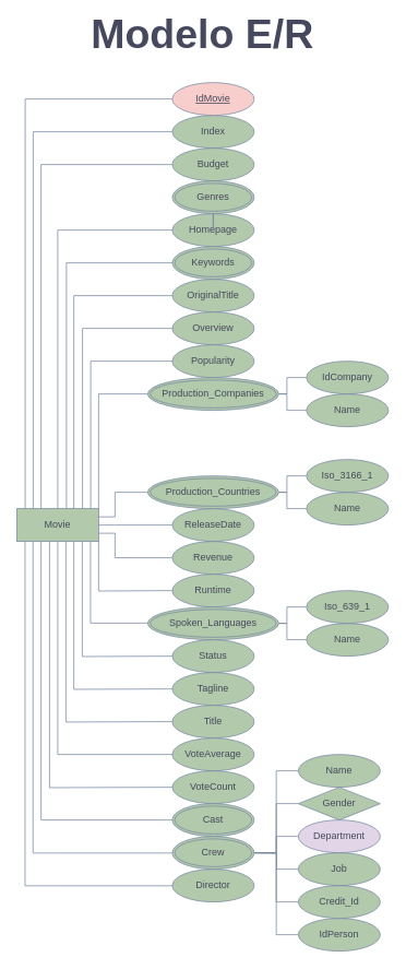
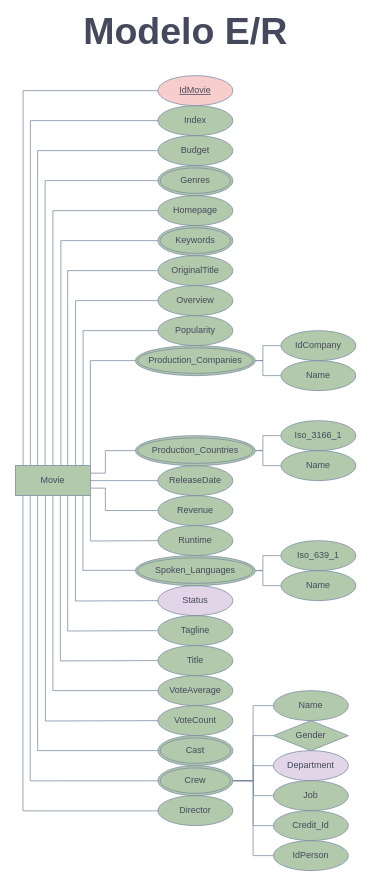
  <mxCell id="0" />
  <mxCell id="1" parent="0" />
  <mxCell id="2" value="Movie" style="whiteSpace=wrap;html=1;align=center;rounded=0;sketch=0;fontColor=#46495D;strokeColor=#788AA3;fillColor=#B2C9AB;" parent="1" vertex="1"><mxGeometry x="20" y="620" width="100" height="40" as="geometry" /></mxCell>
  <mxCell id="3" style="edgeStyle=orthogonalEdgeStyle;rounded=0;sketch=0;orthogonalLoop=1;jettySize=auto;html=1;exitX=0;exitY=0.5;exitDx=0;exitDy=0;fontColor=#46495D;endArrow=none;endFill=0;strokeColor=#788AA3;strokeWidth=1;entryX=0.2;entryY=-0.017;entryDx=0;entryDy=0;entryPerimeter=0;" parent="1" source="4" target="2" edge="1"><mxGeometry relative="1" as="geometry"><mxPoint x="20" y="510" as="targetPoint" /><Array as="points"><mxPoint x="40" y="160" /></Array></mxGeometry></mxCell>
  <mxCell id="4" value="Index" style="ellipse;whiteSpace=wrap;html=1;align=center;fontStyle=0;rounded=0;sketch=0;fontColor=#46495D;strokeColor=#788AA3;fillColor=#B2C9AB;" parent="1" vertex="1"><mxGeometry x="210" y="140" width="100" height="40" as="geometry" /></mxCell>
  <mxCell id="5" style="rounded=0;sketch=0;orthogonalLoop=1;jettySize=auto;html=1;fontColor=#46495D;strokeColor=#788AA3;endArrow=none;endFill=0;edgeStyle=orthogonalEdgeStyle;strokeWidth=1;entryX=0.103;entryY=0;entryDx=0;entryDy=0;entryPerimeter=0;" parent="1" source="6" target="2" edge="1"><mxGeometry relative="1" as="geometry"><mxPoint x="40" y="520" as="targetPoint" /></mxGeometry></mxCell>
  <mxCell id="6" value="IdMovie" style="ellipse;whiteSpace=wrap;html=1;align=center;fontStyle=4;rounded=0;sketch=0;fontColor=#46495D;strokeColor=#788AA3;fillColor=#f8cecc;" parent="1" vertex="1"><mxGeometry x="210" y="100" width="100" height="40" as="geometry" /></mxCell>
  <mxCell id="7" style="edgeStyle=orthogonalEdgeStyle;rounded=0;sketch=0;orthogonalLoop=1;jettySize=auto;html=1;fontColor=#46495D;endArrow=none;endFill=0;strokeColor=#788AA3;strokeWidth=1;entryX=0.297;entryY=0;entryDx=0;entryDy=0;entryPerimeter=0;" parent="1" source="8" target="2" edge="1"><mxGeometry relative="1" as="geometry"><mxPoint x="420" y="400" as="targetPoint" /></mxGeometry></mxCell>
  <mxCell id="8" value="Budget" style="ellipse;whiteSpace=wrap;html=1;align=center;fontStyle=0;rounded=0;sketch=0;fontColor=#46495D;strokeColor=#788AA3;fillColor=#B2C9AB;" parent="1" vertex="1"><mxGeometry x="210" y="180" width="100" height="40" as="geometry" /></mxCell>
  <mxCell id="9" style="edgeStyle=orthogonalEdgeStyle;rounded=0;sketch=0;orthogonalLoop=1;jettySize=auto;html=1;fontColor=#46495D;endArrow=none;endFill=0;strokeColor=#788AA3;strokeWidth=1;entryX=0.5;entryY=0;entryDx=0;entryDy=0;" parent="1" source="10" target="2" edge="1"><mxGeometry relative="1" as="geometry"><mxPoint x="409" y="440" as="targetPoint" /></mxGeometry></mxCell>
  <mxCell id="10" value="Homepage" style="ellipse;whiteSpace=wrap;html=1;align=center;fontStyle=0;rounded=0;sketch=0;fontColor=#46495D;strokeColor=#788AA3;fillColor=#B2C9AB;" parent="1" vertex="1"><mxGeometry x="210" y="260" width="100" height="40" as="geometry" /></mxCell>
- <mxCell id="11" style="edgeStyle=orthogonalEdgeStyle;rounded=0;sketch=0;orthogonalLoop=1;jettySize=auto;html=1;fontColor=#46495D;endArrow=none;endFill=0;strokeColor=#788AA3;strokeWidth=1;" parent="1" source="12" target="10" edge="1"><mxGeometry relative="1" as="geometry"><mxPoint x="49" y="520" as="targetPoint" /></mxGeometry></mxCell>
+ <mxCell id="11" style="edgeStyle=orthogonalEdgeStyle;rounded=0;sketch=0;orthogonalLoop=1;jettySize=auto;html=1;fontColor=#46495D;endArrow=none;endFill=0;strokeColor=#788AA3;strokeWidth=1;entryX=0.397;entryY=0;entryDx=0;entryDy=0;entryPerimeter=0;" parent="1" source="12" target="2" edge="1"><mxGeometry relative="1" as="geometry"><mxPoint x="49" y="520" as="targetPoint" /></mxGeometry></mxCell>
  <mxCell id="12" value="Genres" style="ellipse;shape=doubleEllipse;margin=3;html=1;align=center;rounded=0;sketch=0;fontColor=#46495D;strokeColor=#788AA3;fillColor=#B2C9AB;whiteSpace=wrap;spacing=2;" parent="1" vertex="1"><mxGeometry x="210" y="220" width="100" height="40" as="geometry" /></mxCell>
  <mxCell id="13" style="edgeStyle=orthogonalEdgeStyle;rounded=0;sketch=0;orthogonalLoop=1;jettySize=auto;html=1;fontColor=#46495D;endArrow=none;endFill=0;strokeColor=#788AA3;strokeWidth=1;entryX=0.607;entryY=0;entryDx=0;entryDy=0;entryPerimeter=0;exitX=0;exitY=0.5;exitDx=0;exitDy=0;" parent="1" source="73" target="2" edge="1"><mxGeometry relative="1" as="geometry"><mxPoint x="193" y="320" as="sourcePoint" /><Array as="points"><mxPoint x="81" y="320" /></Array><mxPoint x="80" y="510" as="targetPoint" /></mxGeometry></mxCell>
  <mxCell id="14" style="edgeStyle=orthogonalEdgeStyle;rounded=0;sketch=0;orthogonalLoop=1;jettySize=auto;html=1;fontColor=#46495D;endArrow=none;endFill=0;strokeColor=#788AA3;strokeWidth=1;exitX=0;exitY=0.5;exitDx=0;exitDy=0;entryX=0.697;entryY=0.008;entryDx=0;entryDy=0;entryPerimeter=0;" parent="1" source="15" target="2" edge="1"><mxGeometry relative="1" as="geometry"><mxPoint x="180" y="360" as="sourcePoint" /><mxPoint x="90" y="510" as="targetPoint" /></mxGeometry></mxCell>
  <mxCell id="15" value="OriginalTitle" style="ellipse;whiteSpace=wrap;html=1;align=center;fontStyle=0;rounded=0;sketch=0;fontColor=#46495D;strokeColor=#788AA3;fillColor=#B2C9AB;" parent="1" vertex="1"><mxGeometry x="210" y="340" width="100" height="40" as="geometry" /></mxCell>
  <mxCell id="16" value="Overview" style="ellipse;whiteSpace=wrap;html=1;align=center;fontStyle=0;rounded=0;sketch=0;fontColor=#46495D;strokeColor=#788AA3;fillColor=#B2C9AB;" parent="1" vertex="1"><mxGeometry x="210" y="380" width="100" height="40" as="geometry" /></mxCell>
  <mxCell id="17" value="Popularity" style="ellipse;whiteSpace=wrap;html=1;align=center;fontStyle=0;rounded=0;sketch=0;fontColor=#46495D;strokeColor=#788AA3;fillColor=#B2C9AB;" parent="1" vertex="1"><mxGeometry x="210" y="420" width="100" height="40" as="geometry" /></mxCell>
  <mxCell id="18" value="ReleaseDate" style="ellipse;whiteSpace=wrap;html=1;align=center;fontStyle=0;rounded=0;sketch=0;fontColor=#46495D;strokeColor=#788AA3;fillColor=#B2C9AB;" parent="1" vertex="1"><mxGeometry x="210" y="620" width="100" height="40" as="geometry" /></mxCell>
  <mxCell id="19" value="Revenue" style="ellipse;whiteSpace=wrap;html=1;align=center;fontStyle=0;rounded=0;sketch=0;fontColor=#46495D;strokeColor=#788AA3;fillColor=#B2C9AB;" parent="1" vertex="1"><mxGeometry x="210" y="660" width="100" height="40" as="geometry" /></mxCell>
  <mxCell id="20" value="Runtime" style="ellipse;whiteSpace=wrap;html=1;align=center;fontStyle=0;rounded=0;sketch=0;fontColor=#46495D;strokeColor=#788AA3;fillColor=#B2C9AB;" parent="1" vertex="1"><mxGeometry x="210" y="700" width="100" height="40" as="geometry" /></mxCell>
- <mxCell id="21" value="Status" style="ellipse;whiteSpace=wrap;html=1;align=center;fontStyle=0;rounded=0;sketch=0;fontColor=#46495D;strokeColor=#788AA3;fillColor=#B2C9AB;" parent="1" vertex="1"><mxGeometry x="210" y="780" width="100" height="40" as="geometry" /></mxCell>
+ <mxCell id="21" value="Status" style="ellipse;whiteSpace=wrap;html=1;align=center;fontStyle=0;rounded=0;sketch=0;fontColor=#46495D;strokeColor=#788AA3;fillColor=#e1d5e7;" parent="1" vertex="1"><mxGeometry x="210" y="780" width="100" height="40" as="geometry" /></mxCell>
  <mxCell id="22" value="Tagline" style="ellipse;whiteSpace=wrap;html=1;align=center;fontStyle=0;rounded=0;sketch=0;fontColor=#46495D;strokeColor=#788AA3;fillColor=#B2C9AB;" parent="1" vertex="1"><mxGeometry x="210" y="820" width="100" height="40" as="geometry" /></mxCell>
  <mxCell id="23" value="Title" style="ellipse;whiteSpace=wrap;html=1;align=center;fontStyle=0;rounded=0;sketch=0;fontColor=#46495D;strokeColor=#788AA3;fillColor=#B2C9AB;" parent="1" vertex="1"><mxGeometry x="210" y="860" width="100" height="40" as="geometry" /></mxCell>
  <mxCell id="24" value="VoteAverage" style="ellipse;whiteSpace=wrap;html=1;align=center;fontStyle=0;rounded=0;sketch=0;fontColor=#46495D;strokeColor=#788AA3;fillColor=#B2C9AB;" parent="1" vertex="1"><mxGeometry x="210" y="900" width="100" height="40" as="geometry" /></mxCell>
  <mxCell id="25" value="VoteCount" style="ellipse;whiteSpace=wrap;html=1;align=center;fontStyle=0;rounded=0;sketch=0;fontColor=#46495D;strokeColor=#788AA3;fillColor=#B2C9AB;" parent="1" vertex="1"><mxGeometry x="210" y="940" width="100" height="40" as="geometry" /></mxCell>
  <mxCell id="26" style="edgeStyle=orthogonalEdgeStyle;rounded=0;orthogonalLoop=1;jettySize=auto;html=1;exitX=0;exitY=0.5;exitDx=0;exitDy=0;entryX=1;entryY=0.5;entryDx=0;entryDy=0;endArrow=none;endFill=0;strokeColor=#788AA3;" parent="1" source="27" target="51" edge="1"><mxGeometry relative="1" as="geometry"><Array as="points"><mxPoint x="350" y="460" /><mxPoint x="350" y="480" /></Array></mxGeometry></mxCell>
  <mxCell id="27" value="IdCompany" style="ellipse;whiteSpace=wrap;html=1;align=center;fontStyle=0;rounded=0;sketch=0;fontColor=#46495D;strokeColor=#788AA3;fillColor=#B2C9AB;" parent="1" vertex="1"><mxGeometry x="374" y="440" width="100" height="40" as="geometry" /></mxCell>
  <mxCell id="28" style="edgeStyle=orthogonalEdgeStyle;rounded=0;orthogonalLoop=1;jettySize=auto;html=1;entryX=1;entryY=0.5;entryDx=0;entryDy=0;endArrow=none;endFill=0;strokeColor=#788AA3;" parent="1" source="29" target="54" edge="1"><mxGeometry relative="1" as="geometry" /></mxCell>
  <mxCell id="29" value="IdPerson" style="ellipse;whiteSpace=wrap;html=1;align=center;fontStyle=0;rounded=0;sketch=0;fontColor=#46495D;strokeColor=#788AA3;fillColor=#B2C9AB;" parent="1" vertex="1"><mxGeometry x="364" y="1120" width="100" height="40" as="geometry" /></mxCell>
  <mxCell id="30" style="edgeStyle=orthogonalEdgeStyle;rounded=0;orthogonalLoop=1;jettySize=auto;html=1;exitX=0;exitY=0.5;exitDx=0;exitDy=0;entryX=1;entryY=0.5;entryDx=0;entryDy=0;endArrow=none;endFill=0;strokeColor=#788AA3;" parent="1" source="31" target="52" edge="1"><mxGeometry relative="1" as="geometry"><Array as="points"><mxPoint x="350" y="580" /><mxPoint x="350" y="600" /></Array></mxGeometry></mxCell>
  <mxCell id="31" value="Iso_3166_1" style="ellipse;whiteSpace=wrap;html=1;align=center;fontStyle=0;rounded=0;sketch=0;fontColor=#46495D;strokeColor=#788AA3;fillColor=#B2C9AB;" parent="1" vertex="1"><mxGeometry x="374" y="560" width="100" height="40" as="geometry" /></mxCell>
  <mxCell id="32" style="edgeStyle=orthogonalEdgeStyle;rounded=0;orthogonalLoop=1;jettySize=auto;html=1;exitX=0;exitY=0.5;exitDx=0;exitDy=0;endArrow=none;endFill=0;strokeColor=#788AA3;" parent="1" source="33" target="51" edge="1"><mxGeometry relative="1" as="geometry"><Array as="points"><mxPoint x="350" y="500" /><mxPoint x="350" y="480" /></Array></mxGeometry></mxCell>
  <mxCell id="33" value="Name" style="ellipse;whiteSpace=wrap;html=1;align=center;rounded=0;sketch=0;fontColor=#46495D;strokeColor=#788AA3;fillColor=#B2C9AB;" parent="1" vertex="1"><mxGeometry x="374" y="480" width="100" height="40" as="geometry" /></mxCell>
  <mxCell id="34" style="edgeStyle=orthogonalEdgeStyle;rounded=0;orthogonalLoop=1;jettySize=auto;html=1;entryX=1;entryY=0.5;entryDx=0;entryDy=0;endArrow=none;endFill=0;strokeColor=#788AA3;" parent="1" source="35" target="52" edge="1"><mxGeometry relative="1" as="geometry"><Array as="points"><mxPoint x="350" y="620" /><mxPoint x="350" y="600" /></Array></mxGeometry></mxCell>
  <mxCell id="35" value="Name" style="ellipse;whiteSpace=wrap;html=1;align=center;rounded=0;sketch=0;fontColor=#46495D;strokeColor=#788AA3;fillColor=#B2C9AB;" parent="1" vertex="1"><mxGeometry x="374" y="600" width="100" height="40" as="geometry" /></mxCell>
  <mxCell id="36" style="edgeStyle=orthogonalEdgeStyle;rounded=0;orthogonalLoop=1;jettySize=auto;html=1;entryX=1;entryY=0.5;entryDx=0;entryDy=0;endArrow=none;endFill=0;strokeColor=#788AA3;" parent="1" source="37" target="53" edge="1"><mxGeometry relative="1" as="geometry"><Array as="points"><mxPoint x="350" y="740" /><mxPoint x="350" y="760" /></Array></mxGeometry></mxCell>
  <mxCell id="37" value="Iso_639_1" style="ellipse;whiteSpace=wrap;html=1;align=center;fontStyle=0;rounded=0;sketch=0;fontColor=#46495D;strokeColor=#788AA3;fillColor=#B2C9AB;" parent="1" vertex="1"><mxGeometry x="374" y="720" width="100" height="40" as="geometry" /></mxCell>
  <mxCell id="38" style="edgeStyle=orthogonalEdgeStyle;rounded=0;orthogonalLoop=1;jettySize=auto;html=1;endArrow=none;endFill=0;strokeColor=#788AA3;" parent="1" source="39" target="53" edge="1"><mxGeometry relative="1" as="geometry"><Array as="points"><mxPoint x="350" y="780" /><mxPoint x="350" y="760" /></Array></mxGeometry></mxCell>
  <mxCell id="39" value="Name" style="ellipse;whiteSpace=wrap;html=1;align=center;rounded=0;sketch=0;fontColor=#46495D;strokeColor=#788AA3;fillColor=#B2C9AB;" parent="1" vertex="1"><mxGeometry x="374" y="760" width="100" height="40" as="geometry" /></mxCell>
  <mxCell id="40" style="edgeStyle=orthogonalEdgeStyle;rounded=0;orthogonalLoop=1;jettySize=auto;html=1;entryX=1;entryY=0.5;entryDx=0;entryDy=0;endArrow=none;endFill=0;strokeColor=#788AA3;" parent="1" source="41" target="54" edge="1"><mxGeometry relative="1" as="geometry" /></mxCell>
  <mxCell id="41" value="Name" style="ellipse;whiteSpace=wrap;html=1;align=center;rounded=0;sketch=0;fontColor=#46495D;strokeColor=#788AA3;fillColor=#B2C9AB;" parent="1" vertex="1"><mxGeometry x="364" y="920" width="100" height="40" as="geometry" /></mxCell>
  <mxCell id="42" style="edgeStyle=orthogonalEdgeStyle;rounded=0;orthogonalLoop=1;jettySize=auto;html=1;entryX=1;entryY=0.5;entryDx=0;entryDy=0;endArrow=none;endFill=0;strokeColor=#788AA3;" parent="1" source="43" target="54" edge="1"><mxGeometry relative="1" as="geometry" /></mxCell>
  <mxCell id="43" value="Gender" style="rhombus;whiteSpace=wrap;html=1;align=center;sketch=0;fontColor=#46495D;strokeColor=#788AA3;fillColor=#B2C9AB;" parent="1" vertex="1"><mxGeometry x="364" y="960" width="100" height="40" as="geometry" /></mxCell>
  <mxCell id="44" style="edgeStyle=orthogonalEdgeStyle;rounded=0;orthogonalLoop=1;jettySize=auto;html=1;entryX=1;entryY=0.5;entryDx=0;entryDy=0;endArrow=none;endFill=0;strokeColor=#788AA3;" parent="1" source="45" target="54" edge="1"><mxGeometry relative="1" as="geometry" /></mxCell>
  <mxCell id="45" value="&lt;span&gt;Department&lt;/span&gt;" style="ellipse;whiteSpace=wrap;html=1;align=center;rounded=0;sketch=0;fontColor=#46495D;strokeColor=#788AA3;fillColor=#e1d5e7;fontStyle=0;" parent="1" vertex="1"><mxGeometry x="364" y="1000" width="100" height="40" as="geometry" /></mxCell>
  <mxCell id="46" style="edgeStyle=orthogonalEdgeStyle;rounded=0;orthogonalLoop=1;jettySize=auto;html=1;endArrow=none;endFill=0;strokeColor=#788AA3;" parent="1" source="47" edge="1"><mxGeometry relative="1" as="geometry"><mxPoint x="310" y="1040" as="targetPoint" /></mxGeometry></mxCell>
  <mxCell id="47" value="Job" style="ellipse;whiteSpace=wrap;html=1;align=center;fontStyle=0;rounded=0;sketch=0;fontColor=#46495D;strokeColor=#788AA3;fillColor=#B2C9AB;" parent="1" vertex="1"><mxGeometry x="364" y="1040" width="100" height="40" as="geometry" /></mxCell>
  <mxCell id="48" value="Modelo E/R" style="text;html=1;strokeColor=none;fillColor=none;align=center;verticalAlign=middle;whiteSpace=wrap;rounded=0;sketch=0;fontColor=#46495D;fontSize=50;fontStyle=1" parent="1" vertex="1"><mxGeometry x="97" y="20" width="300" height="40" as="geometry" /></mxCell>
  <mxCell id="49" style="edgeStyle=orthogonalEdgeStyle;rounded=0;orthogonalLoop=1;jettySize=auto;html=1;entryX=1;entryY=0.5;entryDx=0;entryDy=0;endArrow=none;endFill=0;strokeColor=#788AA3;" parent="1" source="50" target="54" edge="1"><mxGeometry relative="1" as="geometry" /></mxCell>
  <mxCell id="50" value="Credit_Id" style="ellipse;whiteSpace=wrap;html=1;align=center;rounded=0;sketch=0;fontColor=#46495D;strokeColor=#788AA3;fillColor=#B2C9AB;fontStyle=0" parent="1" vertex="1"><mxGeometry x="364" y="1080" width="100" height="40" as="geometry" /></mxCell>
  <mxCell id="51" value="Production_Companies" style="ellipse;shape=doubleEllipse;margin=3;html=1;align=center;rounded=0;sketch=0;fontColor=#46495D;strokeColor=#788AA3;fillColor=#B2C9AB;whiteSpace=wrap;spacing=2;" parent="1" vertex="1"><mxGeometry x="180" y="460" width="160" height="40" as="geometry" /></mxCell>
  <mxCell id="52" value="Production_Countries" style="ellipse;shape=doubleEllipse;margin=3;html=1;align=center;rounded=0;sketch=0;fontColor=#46495D;strokeColor=#788AA3;fillColor=#B2C9AB;whiteSpace=wrap;spacing=2;" parent="1" vertex="1"><mxGeometry x="180" y="580" width="160" height="40" as="geometry" /></mxCell>
  <mxCell id="53" value="Spoken_Languages" style="ellipse;shape=doubleEllipse;margin=3;html=1;align=center;rounded=0;sketch=0;fontColor=#46495D;strokeColor=#788AA3;fillColor=#B2C9AB;whiteSpace=wrap;spacing=2;" parent="1" vertex="1"><mxGeometry x="180" y="740" width="160" height="40" as="geometry" /></mxCell>
  <mxCell id="54" value="Crew" style="ellipse;shape=doubleEllipse;margin=3;html=1;align=center;rounded=0;sketch=0;fontColor=#46495D;strokeColor=#788AA3;fillColor=#B2C9AB;whiteSpace=wrap;spacing=2;" parent="1" vertex="1"><mxGeometry x="210" y="1020" width="100" height="40" as="geometry" /></mxCell>
  <mxCell id="55" value="Director" style="ellipse;whiteSpace=wrap;html=1;align=center;fontStyle=0;rounded=0;sketch=0;fontColor=#46495D;strokeColor=#788AA3;fillColor=#B2C9AB;" parent="1" vertex="1"><mxGeometry x="210" y="1060" width="100" height="40" as="geometry" /></mxCell>
  <mxCell id="56" style="edgeStyle=orthogonalEdgeStyle;rounded=0;sketch=0;orthogonalLoop=1;jettySize=auto;html=1;fontColor=#46495D;endArrow=none;endFill=0;strokeColor=#788AA3;strokeWidth=1;exitX=0;exitY=0.5;exitDx=0;exitDy=0;entryX=0.803;entryY=-0.008;entryDx=0;entryDy=0;entryPerimeter=0;" parent="1" source="16" target="2" edge="1"><mxGeometry relative="1" as="geometry"><mxPoint x="220" y="370" as="sourcePoint" /><mxPoint x="98" y="510" as="targetPoint" /></mxGeometry></mxCell>
  <mxCell id="57" style="edgeStyle=orthogonalEdgeStyle;rounded=0;sketch=0;orthogonalLoop=1;jettySize=auto;html=1;fontColor=#46495D;endArrow=none;endFill=0;strokeColor=#788AA3;strokeWidth=1;exitX=0;exitY=0.5;exitDx=0;exitDy=0;entryX=0.903;entryY=0;entryDx=0;entryDy=0;entryPerimeter=0;" parent="1" target="2" edge="1"><mxGeometry relative="1" as="geometry"><mxPoint x="210" y="440" as="sourcePoint" /><mxPoint x="110" y="510" as="targetPoint" /><Array as="points"><mxPoint x="110" y="440" /></Array></mxGeometry></mxCell>
  <mxCell id="58" style="edgeStyle=orthogonalEdgeStyle;rounded=0;sketch=0;orthogonalLoop=1;jettySize=auto;html=1;fontColor=#46495D;endArrow=none;endFill=0;strokeColor=#788AA3;strokeWidth=1;exitX=0;exitY=0.5;exitDx=0;exitDy=0;entryX=1;entryY=0;entryDx=0;entryDy=0;" parent="1" source="51" target="2" edge="1"><mxGeometry relative="1" as="geometry"><mxPoint x="250.2" y="510" as="sourcePoint" /><mxPoint x="120" y="510" as="targetPoint" /><Array as="points"><mxPoint x="120" y="480" /></Array></mxGeometry></mxCell>
  <mxCell id="59" style="edgeStyle=orthogonalEdgeStyle;rounded=0;sketch=0;orthogonalLoop=1;jettySize=auto;html=1;fontColor=#46495D;endArrow=none;endFill=0;strokeColor=#788AA3;strokeWidth=1;exitX=0;exitY=0.5;exitDx=0;exitDy=0;entryX=1;entryY=0.25;entryDx=0;entryDy=0;" parent="1" source="52" target="2" edge="1"><mxGeometry relative="1" as="geometry"><mxPoint x="260" y="520" as="sourcePoint" /><mxPoint x="120" y="550" as="targetPoint" /><Array as="points"><mxPoint x="140" y="600" /><mxPoint x="140" y="630" /></Array></mxGeometry></mxCell>
  <mxCell id="60" style="edgeStyle=orthogonalEdgeStyle;rounded=0;sketch=0;orthogonalLoop=1;jettySize=auto;html=1;fontColor=#46495D;endArrow=none;endFill=0;strokeColor=#788AA3;strokeWidth=1;entryX=1;entryY=0;entryDx=0;entryDy=0;exitX=1;exitY=0.5;exitDx=0;exitDy=0;" parent="1" source="2" edge="1"><mxGeometry relative="1" as="geometry"><mxPoint x="120" y="570" as="sourcePoint" /><mxPoint x="210" y="640" as="targetPoint" /><Array as="points"><mxPoint x="140" y="640" /><mxPoint x="140" y="640" /></Array></mxGeometry></mxCell>
  <mxCell id="61" style="edgeStyle=orthogonalEdgeStyle;rounded=0;sketch=0;orthogonalLoop=1;jettySize=auto;html=1;fontColor=#46495D;endArrow=none;endFill=0;strokeColor=#788AA3;strokeWidth=1;exitX=0;exitY=0.5;exitDx=0;exitDy=0;entryX=1;entryY=0.75;entryDx=0;entryDy=0;" parent="1" target="2" edge="1"><mxGeometry relative="1" as="geometry"><mxPoint x="210" y="679.92" as="sourcePoint" /><mxPoint x="109.9" y="800.08" as="targetPoint" /><Array as="points"><mxPoint x="140" y="680" /><mxPoint x="140" y="650" /></Array></mxGeometry></mxCell>
  <mxCell id="62" style="edgeStyle=orthogonalEdgeStyle;rounded=0;sketch=0;orthogonalLoop=1;jettySize=auto;html=1;entryX=1;entryY=1;entryDx=0;entryDy=0;fontColor=#46495D;endArrow=none;endFill=0;strokeColor=#788AA3;strokeWidth=1;exitX=0;exitY=0.5;exitDx=0;exitDy=0;" parent="1" target="2" edge="1"><mxGeometry relative="1" as="geometry"><mxPoint x="210" y="720" as="sourcePoint" /><mxPoint x="99.6" y="880.32" as="targetPoint" /></mxGeometry></mxCell>
  <mxCell id="63" style="edgeStyle=orthogonalEdgeStyle;rounded=0;sketch=0;orthogonalLoop=1;jettySize=auto;html=1;fontColor=#46495D;endArrow=none;endFill=0;strokeColor=#788AA3;strokeWidth=1;exitX=0;exitY=0.5;exitDx=0;exitDy=0;entryX=0.901;entryY=0.998;entryDx=0;entryDy=0;entryPerimeter=0;" parent="1" target="2" edge="1"><mxGeometry relative="1" as="geometry"><mxPoint x="180" y="759.68" as="sourcePoint" /><Array as="points"><mxPoint x="110" y="760" /></Array><mxPoint x="110" y="570" as="targetPoint" /></mxGeometry></mxCell>
  <mxCell id="64" style="edgeStyle=orthogonalEdgeStyle;rounded=0;sketch=0;orthogonalLoop=1;jettySize=auto;html=1;fontColor=#46495D;endArrow=none;endFill=0;strokeColor=#788AA3;strokeWidth=1;entryX=0.8;entryY=1;entryDx=0;entryDy=0;entryPerimeter=0;" parent="1" target="2" edge="1"><mxGeometry relative="1" as="geometry"><mxPoint x="79.6" y="1040.52" as="targetPoint" /><mxPoint x="210" y="800" as="sourcePoint" /></mxGeometry></mxCell>
  <mxCell id="65" style="edgeStyle=orthogonalEdgeStyle;rounded=0;sketch=0;orthogonalLoop=1;jettySize=auto;html=1;fontColor=#46495D;endArrow=none;endFill=0;strokeColor=#788AA3;strokeWidth=1;entryX=0.697;entryY=1.002;entryDx=0;entryDy=0;entryPerimeter=0;" parent="1" target="2" edge="1"><mxGeometry relative="1" as="geometry"><mxPoint x="70" y="1120" as="targetPoint" /><mxPoint x="210" y="840" as="sourcePoint" /></mxGeometry></mxCell>
  <mxCell id="66" style="edgeStyle=orthogonalEdgeStyle;rounded=0;sketch=0;orthogonalLoop=1;jettySize=auto;html=1;fontColor=#46495D;endArrow=none;endFill=0;strokeColor=#788AA3;strokeWidth=1;entryX=0.6;entryY=1;entryDx=0;entryDy=0;entryPerimeter=0;" parent="1" target="2" edge="1"><mxGeometry relative="1" as="geometry"><mxPoint x="59.8" y="1200.08" as="targetPoint" /><mxPoint x="210" y="879.92" as="sourcePoint" /></mxGeometry></mxCell>
  <mxCell id="67" style="edgeStyle=orthogonalEdgeStyle;rounded=0;sketch=0;orthogonalLoop=1;jettySize=auto;html=1;exitX=0;exitY=0.5;exitDx=0;exitDy=0;fontColor=#46495D;endArrow=none;endFill=0;strokeColor=#788AA3;strokeWidth=1;entryX=0.5;entryY=1;entryDx=0;entryDy=0;" parent="1" target="2" edge="1"><mxGeometry relative="1" as="geometry"><mxPoint x="50" y="560" as="targetPoint" /><mxPoint x="210" y="920" as="sourcePoint" /><Array as="points"><mxPoint x="70" y="920" /></Array></mxGeometry></mxCell>
  <mxCell id="68" style="rounded=0;sketch=0;orthogonalLoop=1;jettySize=auto;html=1;fontColor=#46495D;strokeColor=#788AA3;endArrow=none;endFill=0;edgeStyle=orthogonalEdgeStyle;strokeWidth=1;entryX=0.4;entryY=0.998;entryDx=0;entryDy=0;entryPerimeter=0;" parent="1" target="2" edge="1"><mxGeometry relative="1" as="geometry"><mxPoint x="210" y="960" as="sourcePoint" /><mxPoint x="40" y="1360" as="targetPoint" /></mxGeometry></mxCell>
  <mxCell id="69" style="rounded=0;sketch=0;orthogonalLoop=1;jettySize=auto;html=1;fontColor=#46495D;strokeColor=#788AA3;endArrow=none;endFill=0;edgeStyle=orthogonalEdgeStyle;strokeWidth=1;entryX=0.297;entryY=0.994;entryDx=0;entryDy=0;entryPerimeter=0;exitX=0;exitY=0.5;exitDx=0;exitDy=0;" parent="1" source="72" target="2" edge="1"><mxGeometry relative="1" as="geometry"><mxPoint x="203" y="1000" as="sourcePoint" /><mxPoint x="60" y="600" as="targetPoint" /><Array as="points"><mxPoint x="50" y="1000" /></Array></mxGeometry></mxCell>
  <mxCell id="70" style="rounded=0;sketch=0;orthogonalLoop=1;jettySize=auto;html=1;fontColor=#46495D;strokeColor=#788AA3;endArrow=none;endFill=0;edgeStyle=orthogonalEdgeStyle;strokeWidth=1;entryX=0.198;entryY=1.004;entryDx=0;entryDy=0;entryPerimeter=0;" parent="1" target="2" edge="1"><mxGeometry relative="1" as="geometry"><mxPoint x="210" y="1040.32" as="sourcePoint" /><mxPoint x="39" y="570" as="targetPoint" /><Array as="points"><mxPoint x="40" y="1040" /></Array></mxGeometry></mxCell>
  <mxCell id="71" style="rounded=0;sketch=0;orthogonalLoop=1;jettySize=auto;html=1;fontColor=#46495D;strokeColor=#788AA3;endArrow=none;endFill=0;edgeStyle=orthogonalEdgeStyle;strokeWidth=1;entryX=0.101;entryY=0.986;entryDx=0;entryDy=0;entryPerimeter=0;" parent="1" target="2" edge="1"><mxGeometry relative="1" as="geometry"><mxPoint x="210" y="1080.32" as="sourcePoint" /><mxPoint x="30" y="610" as="targetPoint" /><Array as="points"><mxPoint x="30" y="1080" /></Array></mxGeometry></mxCell>
  <mxCell id="72" value="Cast" style="ellipse;shape=doubleEllipse;margin=3;html=1;align=center;rounded=0;sketch=0;fontColor=#46495D;strokeColor=#788AA3;fillColor=#B2C9AB;whiteSpace=wrap;spacing=2;" parent="1" vertex="1"><mxGeometry x="210" y="980" width="100" height="40" as="geometry" /></mxCell>
  <mxCell id="73" value="Keywords" style="ellipse;shape=doubleEllipse;margin=3;html=1;align=center;rounded=0;sketch=0;fontColor=#46495D;strokeColor=#788AA3;fillColor=#B2C9AB;whiteSpace=wrap;spacing=2;" parent="1" vertex="1"><mxGeometry x="210" y="300" width="100" height="40" as="geometry" /></mxCell>
